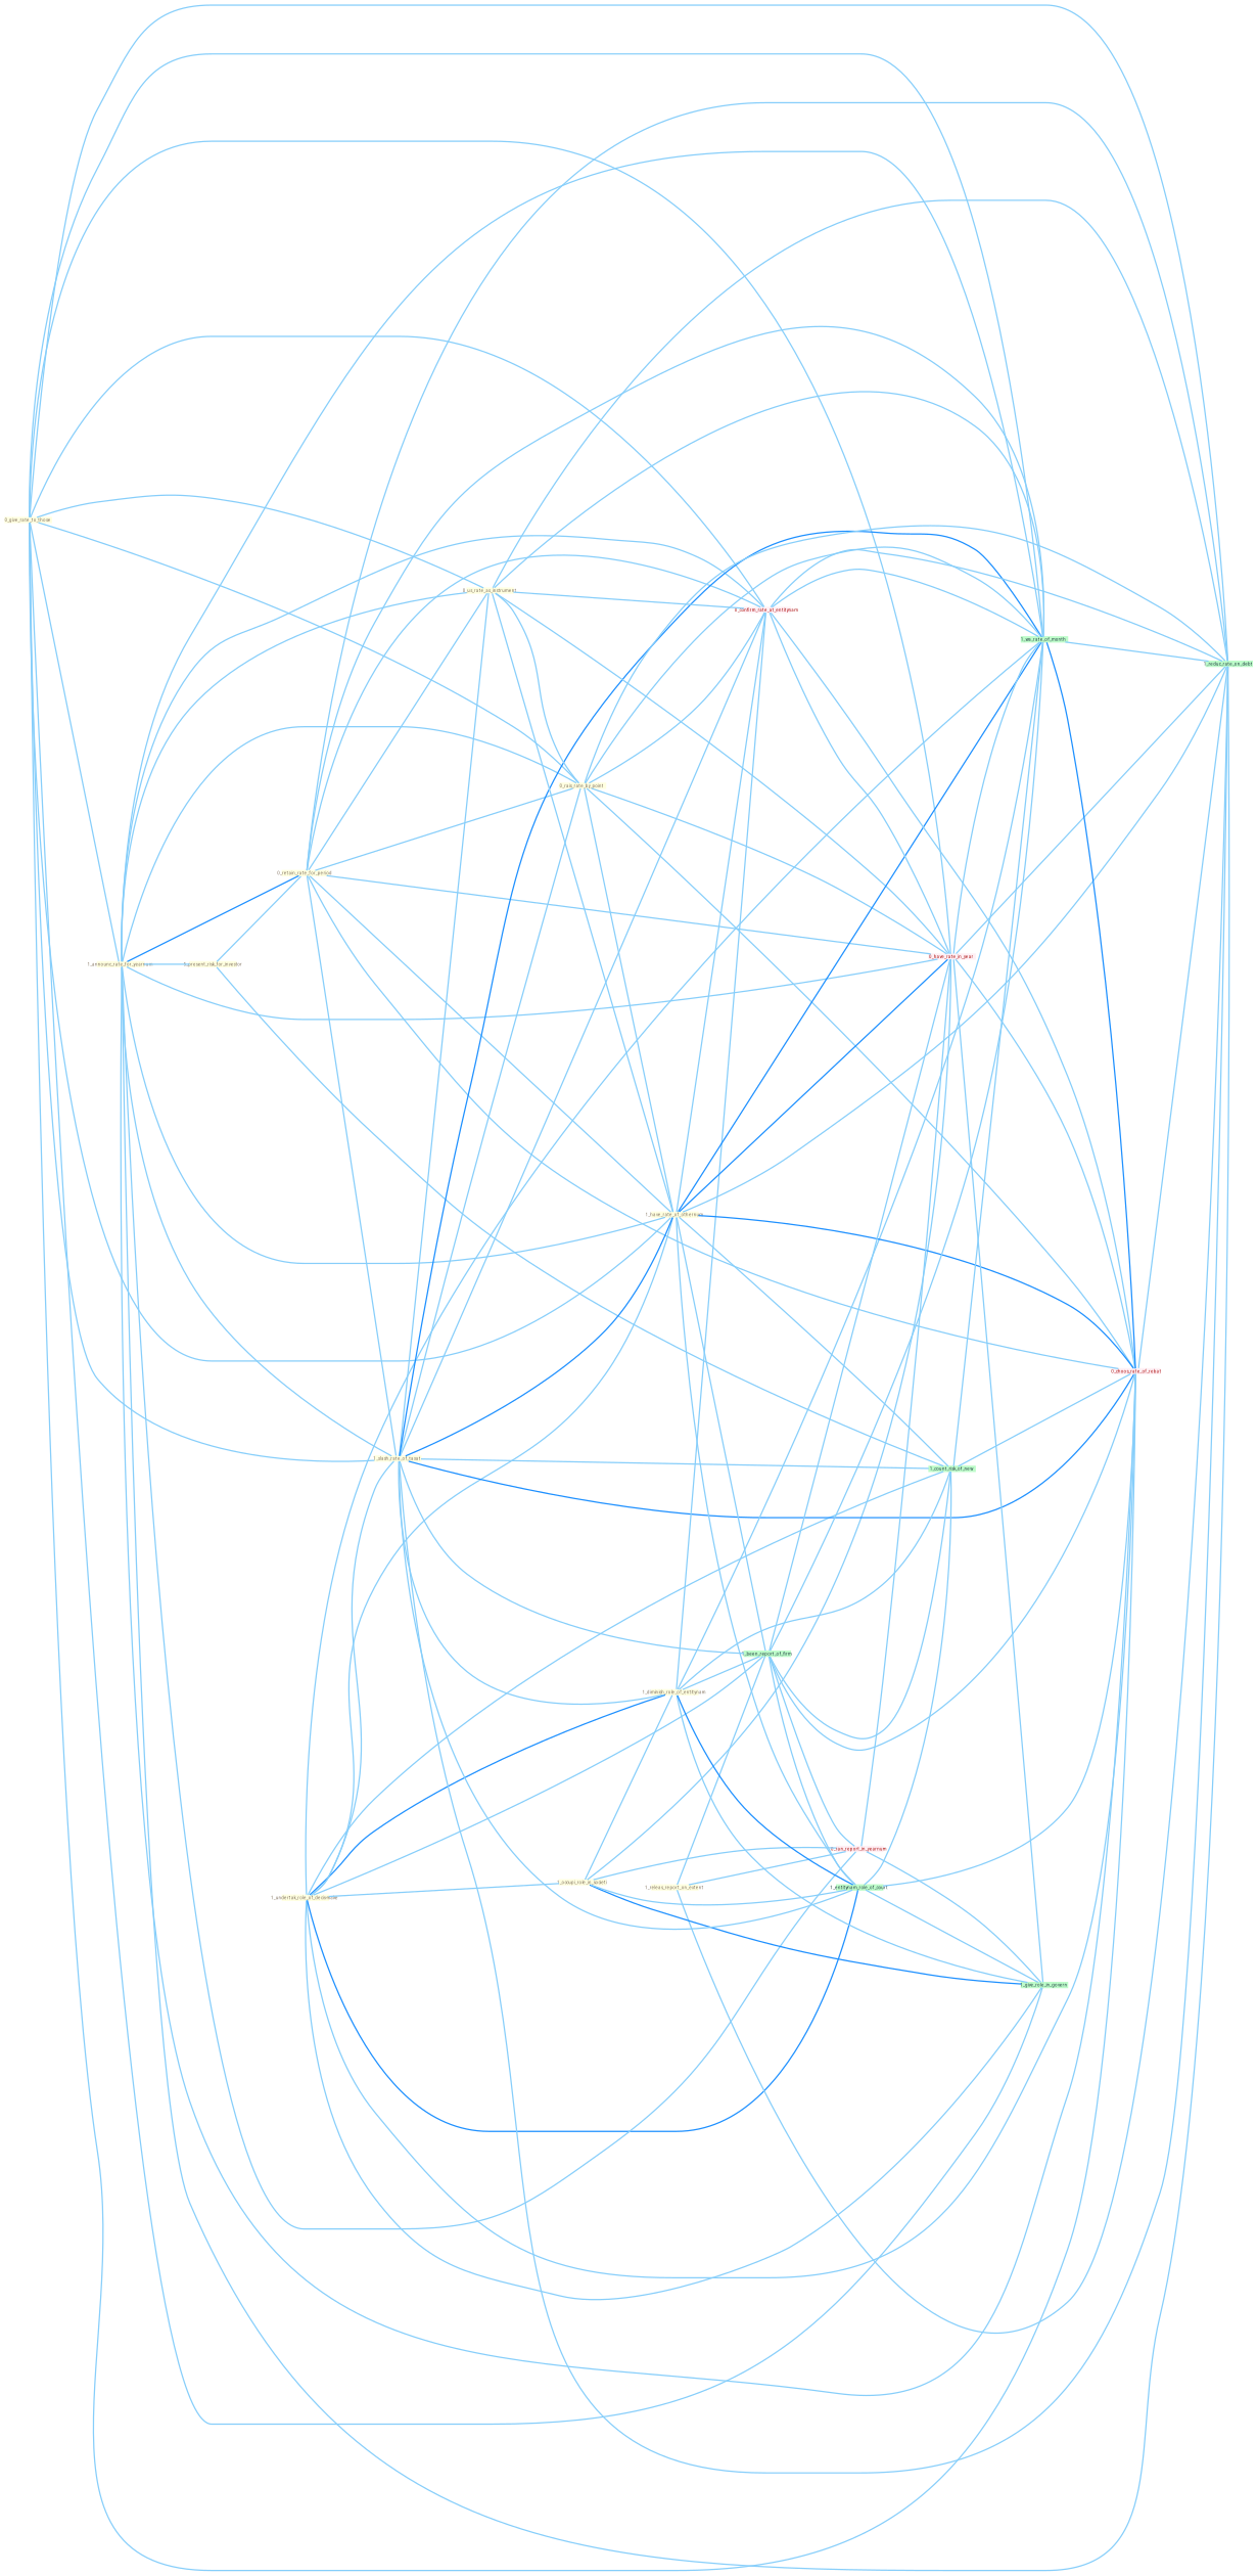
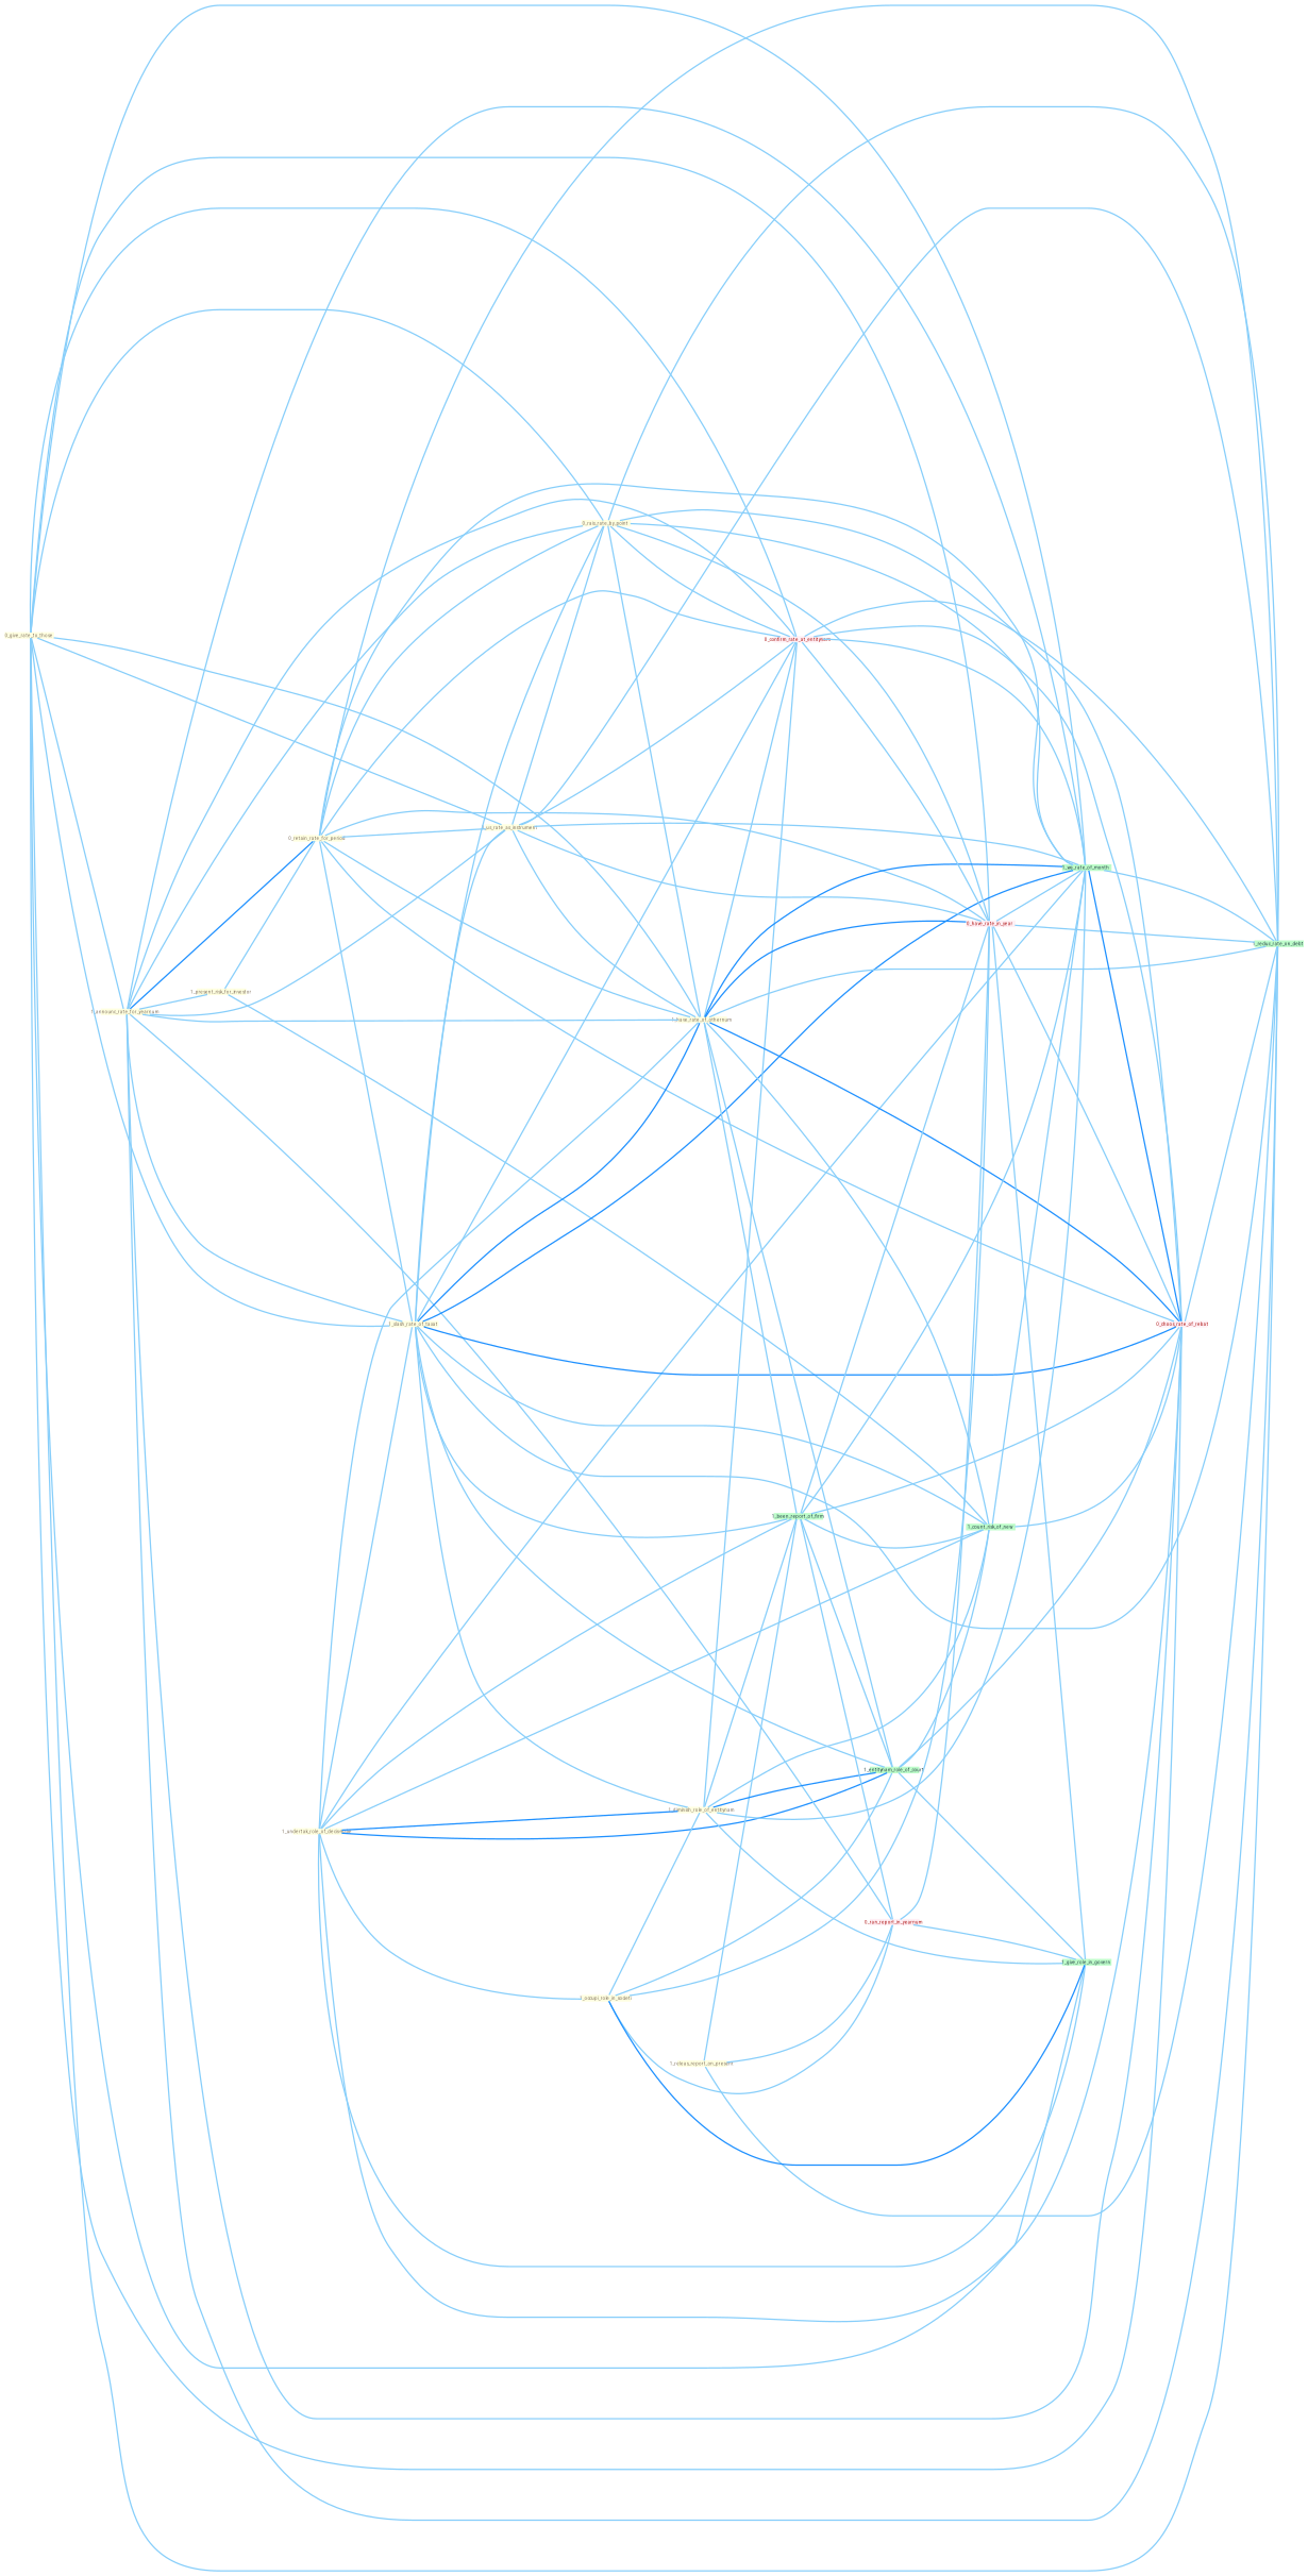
  graph {
    fontname="Roboto Condensed"
    rankdir=LR
    node [color="#ffffe0" fixedsize=true fontcolor="#8b7d6b" fontname="Roboto Condensed" fontsize=4 shape=polygon style=filled]
    edge [color="#87cefa" fontname="Roboto Condensed" w=1]
    "0_give_rate_to_those " [height=.06 width=.5]
    "1_undertak_role_of_decis-make " [height=.06 width=.5]
    "1_announc_rate_for_yearnum " [height=.06 width=.5]
-   "1_present_risk_for_investor " [height=.06 width=.5 label="5_present_risk_for_investor"]
-   "1_releas_report_on_extent " [height=.06 width=.5]
+   "1_present_risk_for_investor " [height=.06 width=.5]
+   "1_releas_report_on_extent " [height=.06 width=.5 label="1_releas_report_on_present"]
    "0_retain_rate_for_period " [height=.06 width=.5]
    "1_occupi_role_in_societi " [height=.06 width=.5]
    "1_slash_rate_of_taxat " [height=.06 width=.5]
    "0_us_rate_as_instrument " [height=.06 width=.5]
    "0_rais_rate_by_point " [height=.06 width=.5]
    "1_diminish_role_of_entitynam " [height=.06 width=.5]
    "1_have_rate_of_othernum " [height=.06 width=.5]
    "0_ran_report_in_yearnum " [color="#fff0f5" fontcolor="#b22222" height=.06 width=.5]
    "0_confirm_rate_at_entitynam " [color="#fff0f5" fontcolor="#b22222" height=.06 width=.5]
    "0_have_rate_in_year " [color="#fff0f5" fontcolor="#b22222" height=.06 width=.5]
    "0_choos_rate_of_rebat " [color="#fff0f5" fontcolor="#b22222" height=.06 width=.5]
    "1_wa_rate_of_month " [color="#BDFCC9" fontcolor="#2f4f4f" height=.06 width=.5]
    "1_reduc_rate_on_debt " [color="#BDFCC9" fontcolor="#2f4f4f" height=.06 width=.5]
    "1_give_role_in_govern " [color="#BDFCC9" fontcolor="#2f4f4f" height=.06 width=.5]
    "1_been_report_of_firm " [color="#BDFCC9" fontcolor="#2f4f4f" height=.06 width=.5]
    "1_entitynam_role_of_court " [color="#BDFCC9" fontcolor="#2f4f4f" height=.06 width=.5]
    "1_count_risk_of_new " [color="#BDFCC9" fontcolor="#2f4f4f" height=.06 width=.5]
    subgraph sub_1 {
      "0_give_rate_to_those "
      "1_undertak_role_of_decis-make "
      "1_announc_rate_for_yearnum "
      "1_present_risk_for_investor "
      "1_releas_report_on_extent "
      "0_retain_rate_for_period "
      "1_occupi_role_in_societi "
      "1_slash_rate_of_taxat "
      "0_us_rate_as_instrument "
      "0_rais_rate_by_point "
      "1_diminish_role_of_entitynam "
      "1_have_rate_of_othernum "
    }
    subgraph sub_2 {
      "0_ran_report_in_yearnum "
      "0_confirm_rate_at_entitynam "
      "0_have_rate_in_year "
      "0_choos_rate_of_rebat "
    }
    "0_give_rate_to_those " -- "1_announc_rate_for_yearnum "
    "0_give_rate_to_those " -- "1_slash_rate_of_taxat "
    "0_give_rate_to_those " -- "0_us_rate_as_instrument "
    "0_give_rate_to_those " -- "0_rais_rate_by_point "
    "0_give_rate_to_those " -- "1_have_rate_of_othernum "
    "0_give_rate_to_those " -- "0_confirm_rate_at_entitynam "
    "0_give_rate_to_those " -- "0_have_rate_in_year "
    "0_give_rate_to_those " -- "0_choos_rate_of_rebat "
    "0_give_rate_to_those " -- "1_wa_rate_of_month "
    "0_give_rate_to_those " -- "1_reduc_rate_on_debt "
    "0_give_rate_to_those " -- "1_give_role_in_govern "
    "1_undertak_role_of_decis-make " -- "1_occupi_role_in_societi "
    "1_undertak_role_of_decis-make " -- "1_slash_rate_of_taxat "
    "1_undertak_role_of_decis-make " -- "1_diminish_role_of_entitynam " [color="#1e90ff" w=2]
    "1_undertak_role_of_decis-make " -- "1_have_rate_of_othernum "
    "1_undertak_role_of_decis-make " -- "0_choos_rate_of_rebat "
    "1_undertak_role_of_decis-make " -- "1_wa_rate_of_month "
    "1_undertak_role_of_decis-make " -- "1_give_role_in_govern "
    "1_undertak_role_of_decis-make " -- "1_been_report_of_firm "
    "1_undertak_role_of_decis-make " -- "1_entitynam_role_of_court " [color="#1e90ff" w=2]
    "1_undertak_role_of_decis-make " -- "1_count_risk_of_new "
    "1_announc_rate_for_yearnum " -- "1_present_risk_for_investor "
    "1_announc_rate_for_yearnum " -- "0_retain_rate_for_period " [color="#1e90ff" w=2]
    "1_announc_rate_for_yearnum " -- "1_slash_rate_of_taxat "
    "1_announc_rate_for_yearnum " -- "0_us_rate_as_instrument "
    "1_announc_rate_for_yearnum " -- "0_rais_rate_by_point "
    "1_announc_rate_for_yearnum " -- "1_have_rate_of_othernum "
    "1_announc_rate_for_yearnum " -- "0_ran_report_in_yearnum "
    "1_announc_rate_for_yearnum " -- "0_confirm_rate_at_entitynam "
-   "1_announc_rate_for_yearnum " -- "0_have_rate_in_year "
    "1_announc_rate_for_yearnum " -- "0_choos_rate_of_rebat "
    "1_announc_rate_for_yearnum " -- "1_wa_rate_of_month "
    "1_announc_rate_for_yearnum " -- "1_reduc_rate_on_debt "
    "1_present_risk_for_investor " -- "0_retain_rate_for_period "
    "1_present_risk_for_investor " -- "1_count_risk_of_new "
    "1_releas_report_on_extent " -- "0_ran_report_in_yearnum "
    "1_releas_report_on_extent " -- "1_reduc_rate_on_debt "
    "1_releas_report_on_extent " -- "1_been_report_of_firm "
    "0_retain_rate_for_period " -- "1_slash_rate_of_taxat "
    "0_retain_rate_for_period " -- "0_us_rate_as_instrument "
    "0_retain_rate_for_period " -- "0_rais_rate_by_point "
    "0_retain_rate_for_period " -- "1_have_rate_of_othernum "
    "0_retain_rate_for_period " -- "0_confirm_rate_at_entitynam "
    "0_retain_rate_for_period " -- "0_have_rate_in_year "
    "0_retain_rate_for_period " -- "0_choos_rate_of_rebat "
    "0_retain_rate_for_period " -- "1_wa_rate_of_month "
    "0_retain_rate_for_period " -- "1_reduc_rate_on_debt "
    "1_occupi_role_in_societi " -- "1_diminish_role_of_entitynam "
    "1_occupi_role_in_societi " -- "0_ran_report_in_yearnum "
    "1_occupi_role_in_societi " -- "0_have_rate_in_year "
    "1_occupi_role_in_societi " -- "1_give_role_in_govern " [color="#1e90ff" w=2]
    "1_occupi_role_in_societi " -- "1_entitynam_role_of_court "
    "1_slash_rate_of_taxat " -- "0_us_rate_as_instrument "
    "1_slash_rate_of_taxat " -- "0_rais_rate_by_point "
    "1_slash_rate_of_taxat " -- "1_diminish_role_of_entitynam "
    "1_slash_rate_of_taxat " -- "1_have_rate_of_othernum " [color="#1e90ff" w=2]
    "1_slash_rate_of_taxat " -- "0_confirm_rate_at_entitynam "
    "1_slash_rate_of_taxat " -- "0_choos_rate_of_rebat " [color="#1e90ff" w=2]
    "1_slash_rate_of_taxat " -- "1_wa_rate_of_month " [color="#1e90ff" w=2]
    "1_slash_rate_of_taxat " -- "1_reduc_rate_on_debt "
    "1_slash_rate_of_taxat " -- "1_been_report_of_firm "
    "1_slash_rate_of_taxat " -- "1_entitynam_role_of_court "
    "1_slash_rate_of_taxat " -- "1_count_risk_of_new "
    "0_us_rate_as_instrument " -- "0_rais_rate_by_point "
    "0_us_rate_as_instrument " -- "1_have_rate_of_othernum "
    "0_us_rate_as_instrument " -- "0_confirm_rate_at_entitynam "
    "0_us_rate_as_instrument " -- "0_have_rate_in_year "
    "0_us_rate_as_instrument " -- "1_wa_rate_of_month "
    "0_us_rate_as_instrument " -- "1_reduc_rate_on_debt "
    "0_rais_rate_by_point " -- "1_have_rate_of_othernum "
    "0_rais_rate_by_point " -- "0_confirm_rate_at_entitynam "
    "0_rais_rate_by_point " -- "0_have_rate_in_year "
    "0_rais_rate_by_point " -- "0_choos_rate_of_rebat "
    "0_rais_rate_by_point " -- "1_wa_rate_of_month "
    "0_rais_rate_by_point " -- "1_reduc_rate_on_debt "
    "1_diminish_role_of_entitynam " -- "0_confirm_rate_at_entitynam "
    "1_diminish_role_of_entitynam " -- "1_wa_rate_of_month "
    "1_diminish_role_of_entitynam " -- "1_give_role_in_govern "
    "1_diminish_role_of_entitynam " -- "1_been_report_of_firm "
    "1_diminish_role_of_entitynam " -- "1_entitynam_role_of_court " [color="#1e90ff" w=2]
    "1_diminish_role_of_entitynam " -- "1_count_risk_of_new "
    "1_have_rate_of_othernum " -- "0_confirm_rate_at_entitynam "
    "1_have_rate_of_othernum " -- "0_have_rate_in_year " [color="#1e90ff" w=2]
    "1_have_rate_of_othernum " -- "0_choos_rate_of_rebat " [color="#1e90ff" w=2]
    "1_have_rate_of_othernum " -- "1_wa_rate_of_month " [color="#1e90ff" w=2]
    "1_have_rate_of_othernum " -- "1_reduc_rate_on_debt "
    "1_have_rate_of_othernum " -- "1_been_report_of_firm "
    "1_have_rate_of_othernum " -- "1_entitynam_role_of_court "
    "1_have_rate_of_othernum " -- "1_count_risk_of_new "
    "0_ran_report_in_yearnum " -- "0_have_rate_in_year "
    "0_ran_report_in_yearnum " -- "1_give_role_in_govern "
    "0_confirm_rate_at_entitynam " -- "0_have_rate_in_year "
    "0_confirm_rate_at_entitynam " -- "0_choos_rate_of_rebat "
    "0_confirm_rate_at_entitynam " -- "1_wa_rate_of_month "
    "0_confirm_rate_at_entitynam " -- "1_reduc_rate_on_debt "
    "0_have_rate_in_year " -- "0_choos_rate_of_rebat "
    "0_have_rate_in_year " -- "1_wa_rate_of_month "
    "0_have_rate_in_year " -- "1_reduc_rate_on_debt "
    "0_have_rate_in_year " -- "1_give_role_in_govern "
    "0_choos_rate_of_rebat " -- "1_reduc_rate_on_debt "
    "1_wa_rate_of_month " -- "0_choos_rate_of_rebat " [color="#1e90ff" w=2]
    "1_wa_rate_of_month " -- "1_reduc_rate_on_debt "
    "1_been_report_of_firm " -- "0_ran_report_in_yearnum "
    "1_been_report_of_firm " -- "0_have_rate_in_year "
    "1_been_report_of_firm " -- "0_choos_rate_of_rebat "
    "1_been_report_of_firm " -- "1_wa_rate_of_month "
    "1_been_report_of_firm " -- "1_entitynam_role_of_court "
    "1_been_report_of_firm " -- "1_count_risk_of_new "
    "1_entitynam_role_of_court " -- "0_choos_rate_of_rebat "
    "1_entitynam_role_of_court " -- "1_give_role_in_govern "
    "1_entitynam_role_of_court " -- "1_count_risk_of_new "
    "1_count_risk_of_new " -- "0_choos_rate_of_rebat "
    "1_count_risk_of_new " -- "1_wa_rate_of_month "
  }
